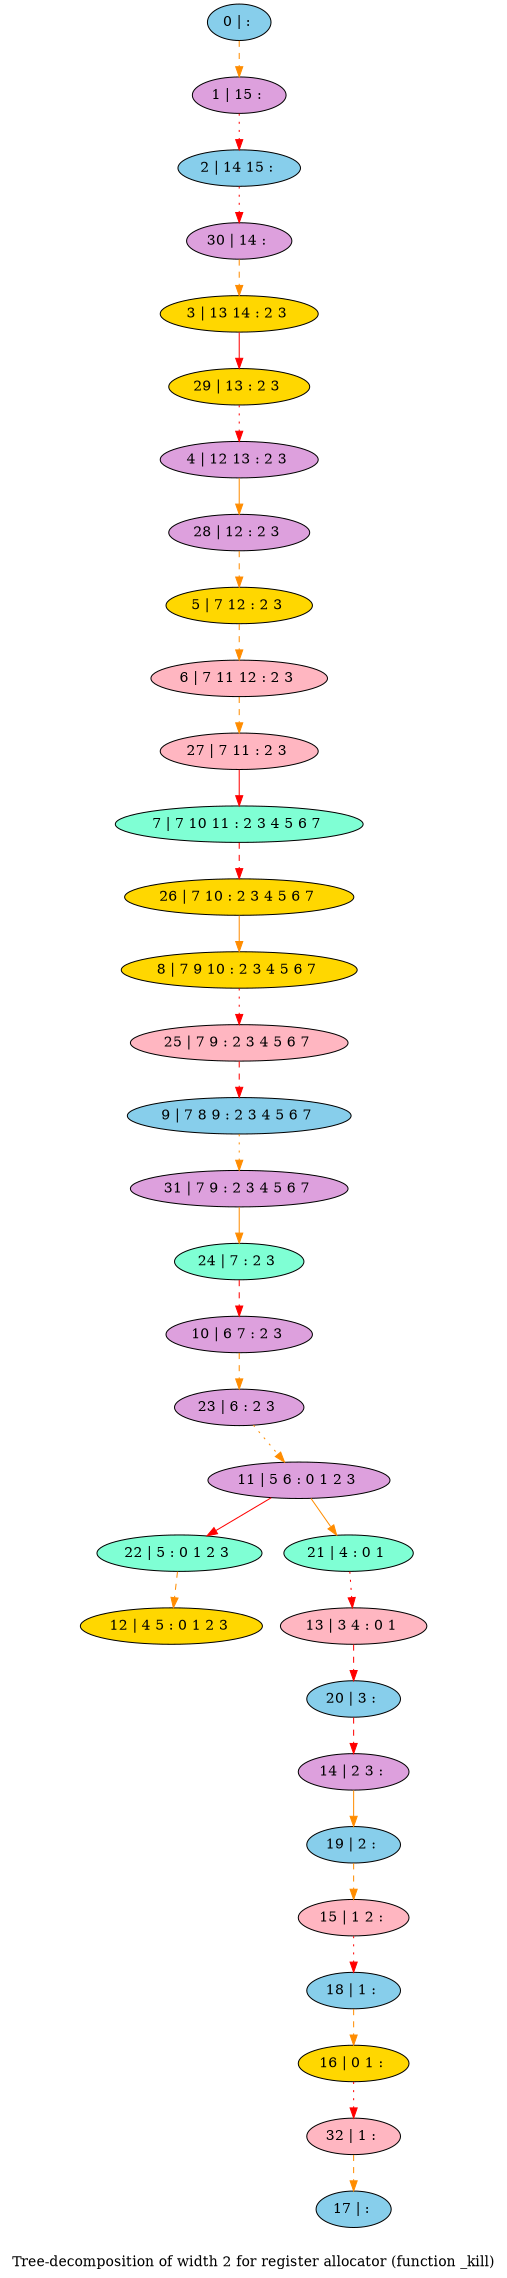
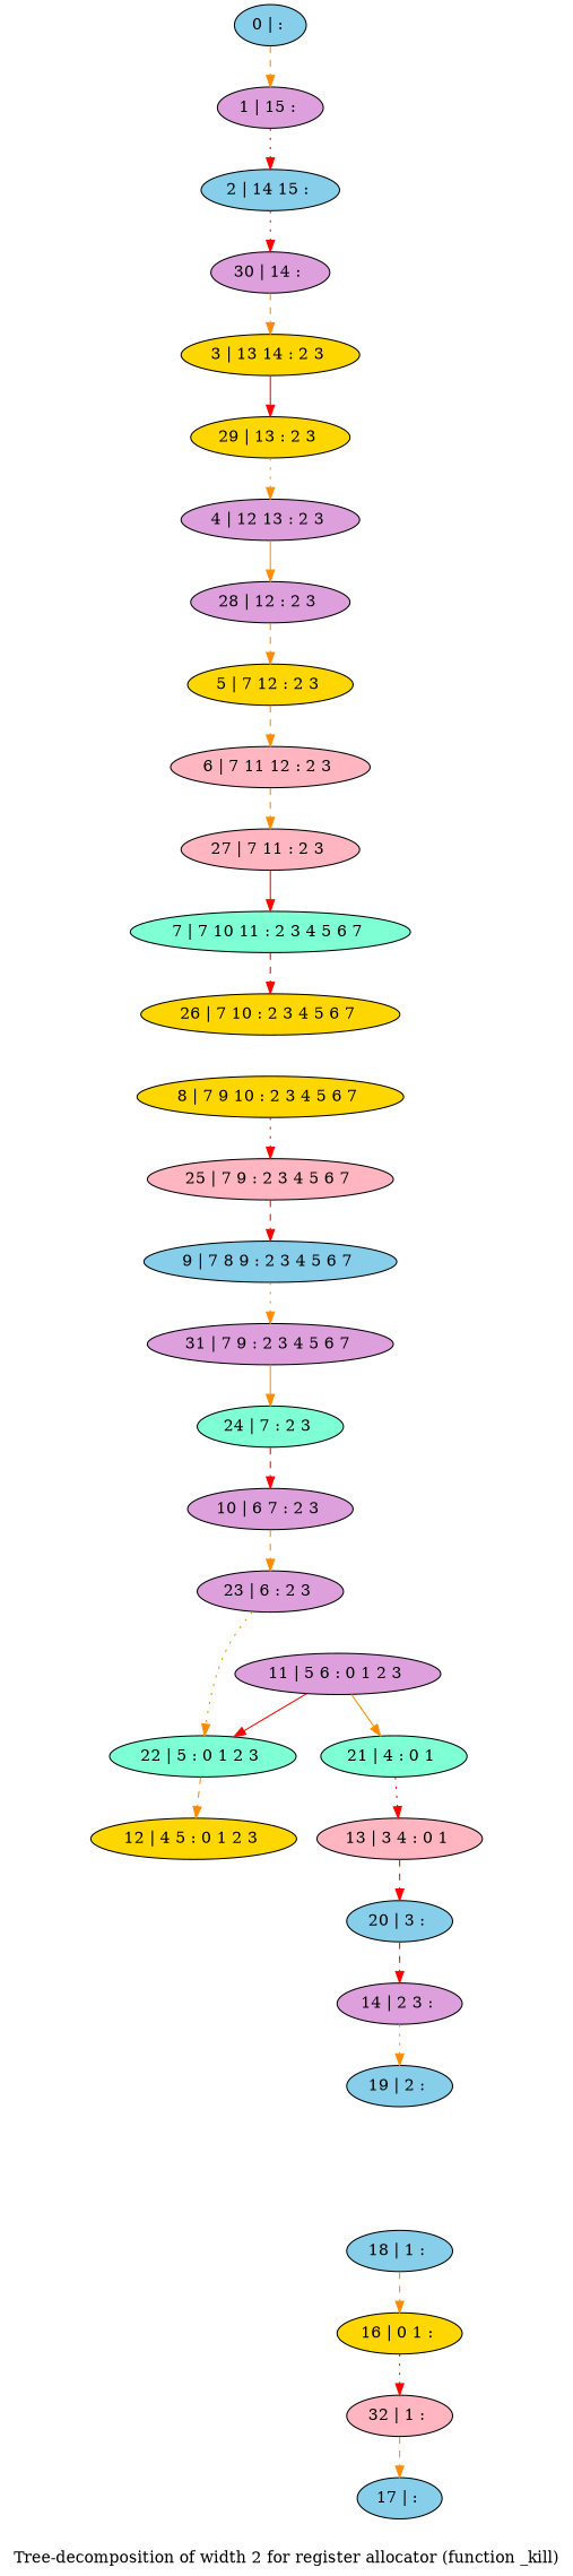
  digraph {
    label="Tree-decomposition of width 2 for register allocator (function _kill)"
    node [fillcolor=plum style=filled]
    edge [color=darkorange style=dashed]
    n1 [fillcolor=skyblue label="0 | : "]
    n2 [label="1 | 15 : "]
    n3 [fillcolor=skyblue label="2 | 14 15 : "]
    n4 [label="30 | 14 : "]
    n5 [fillcolor=gold label="3 | 13 14 : 2 3 "]
    n6 [fillcolor=gold label="29 | 13 : 2 3 "]
    n7 [label="4 | 12 13 : 2 3 "]
    n8 [label="28 | 12 : 2 3 "]
    n9 [fillcolor=gold label="5 | 7 12 : 2 3 "]
    n10 [fillcolor=lightpink label="6 | 7 11 12 : 2 3 "]
    n11 [fillcolor=lightpink label="27 | 7 11 : 2 3 "]
    n12 [fillcolor=aquamarine label="7 | 7 10 11 : 2 3 4 5 6 7 "]
    n13 [fillcolor=gold label="26 | 7 10 : 2 3 4 5 6 7 "]
    n14 [fillcolor=gold label="8 | 7 9 10 : 2 3 4 5 6 7 "]
    n15 [fillcolor=lightpink label="25 | 7 9 : 2 3 4 5 6 7 "]
    n16 [fillcolor=skyblue label="9 | 7 8 9 : 2 3 4 5 6 7 "]
    n17 [label="31 | 7 9 : 2 3 4 5 6 7 "]
    n18 [fillcolor=aquamarine label="24 | 7 : 2 3 "]
    n19 [label="10 | 6 7 : 2 3 "]
    n20 [label="23 | 6 : 2 3 "]
    n21 [label="11 | 5 6 : 0 1 2 3 "]
    n22 [fillcolor=aquamarine label="22 | 5 : 0 1 2 3 "]
    n23 [fillcolor=aquamarine label="21 | 4 : 0 1 "]
    n24 [fillcolor=gold label="12 | 4 5 : 0 1 2 3 "]
    n25 [fillcolor=lightpink label="13 | 3 4 : 0 1 "]
    n26 [fillcolor=skyblue label="20 | 3 : "]
    n27 [label="14 | 2 3 : "]
    n28 [fillcolor=skyblue label="19 | 2 : "]
-   n29 [fillcolor=lightpink label="15 | 1 2 : "]
    n30 [fillcolor=skyblue label="18 | 1 : "]
    n31 [fillcolor=gold label="16 | 0 1 : "]
    n32 [fillcolor=lightpink label="32 | 1 : "]
    n33 [fillcolor=skyblue label="17 | : "]
    n1 -> n2
    n2 -> n3 [color=red style=dotted]
    n3 -> n4 [color=red style=dotted]
    n4 -> n5
    n5 -> n6 [color=red style=solid]
-   n6 -> n7 [color=red style=dotted]
+   n6 -> n7 [style=dotted]
    n7 -> n8 [style=solid]
    n8 -> n9
    n9 -> n10
    n10 -> n11
    n11 -> n12 [color=red style=solid]
    n12 -> n13 [color=red]
-   n13 -> n14 [style=solid]
    n14 -> n15 [color=red style=dotted]
    n15 -> n16 [color=red]
    n16 -> n17 [style=dotted]
    n17 -> n18 [style=solid]
    n18 -> n19 [color=red]
    n19 -> n20
-   n20 -> n21 [style=dotted]
+   n20 -> n22 [style=dotted]
    n21 -> n22 [color=red style=solid]
    n21 -> n23 [style=solid]
    n22 -> n24
    n23 -> n25 [color=red style=dotted]
    n25 -> n26 [color=red]
    n26 -> n27 [color=red]
-   n27 -> n28 [style=solid]
-   n28 -> n29
-   n29 -> n30 [color=red style=dotted]
+   n27 -> n28 [style=dotted]
    n30 -> n31
    n31 -> n32 [color=red style=dotted]
    n32 -> n33
  }
